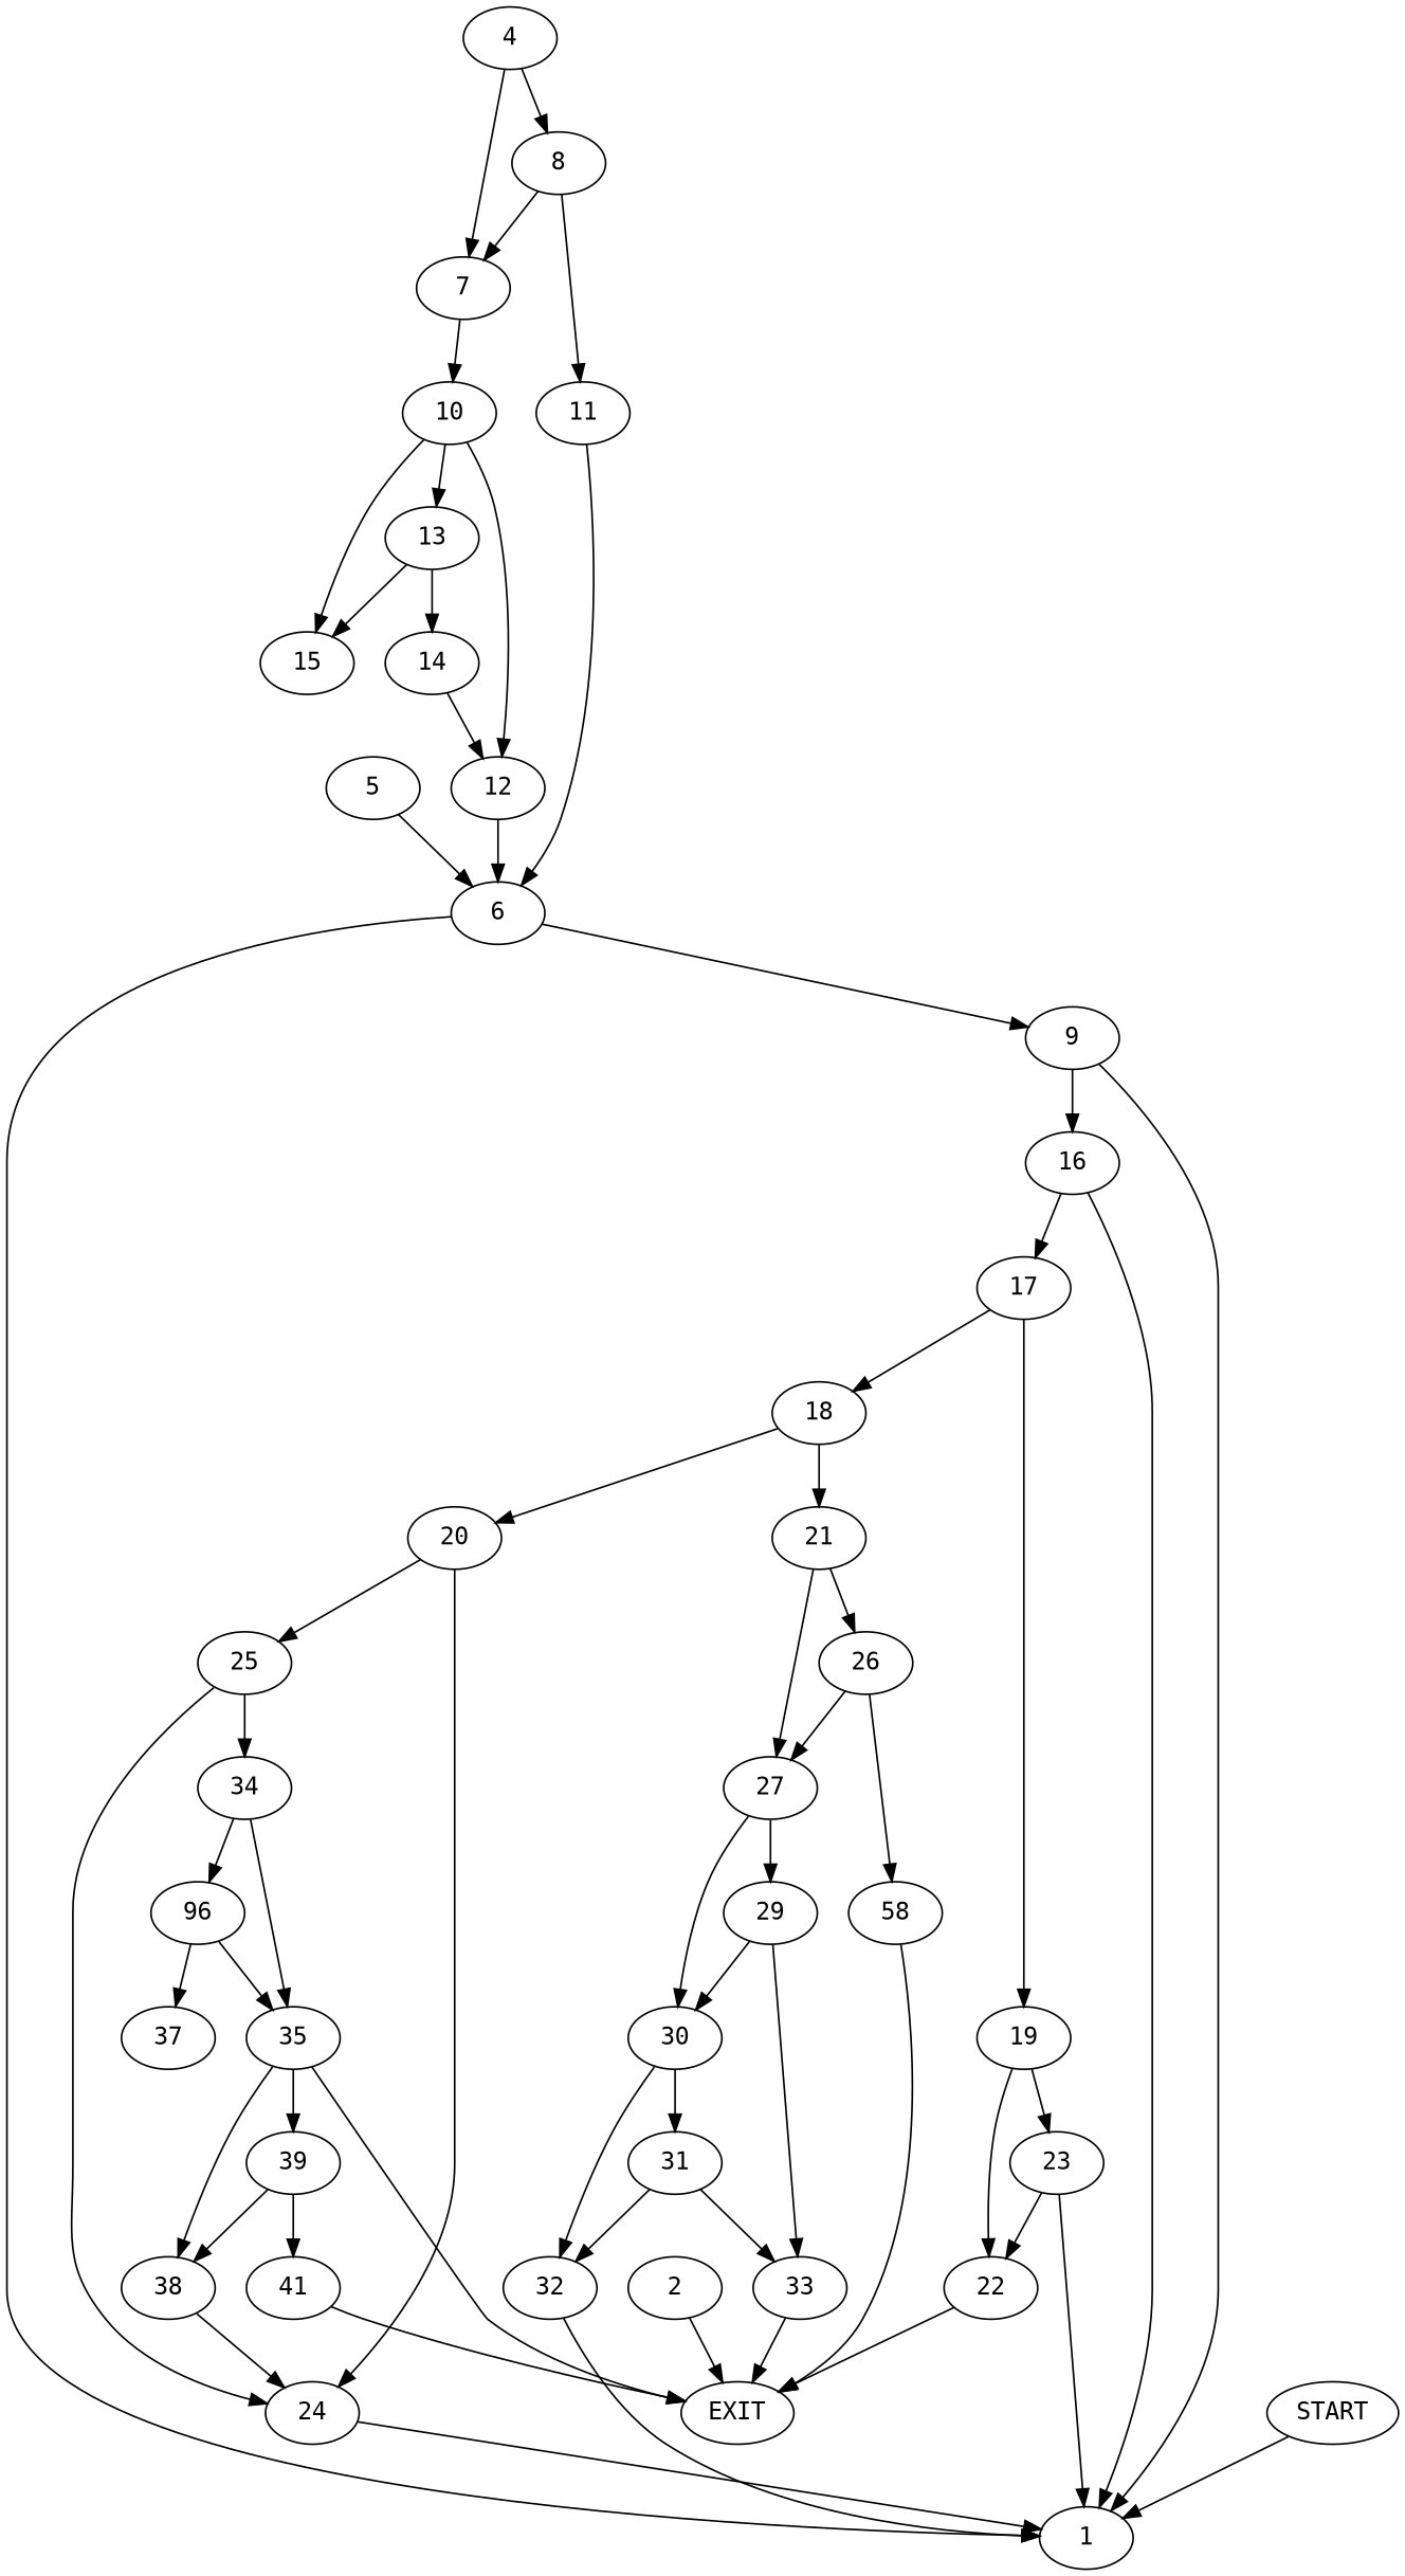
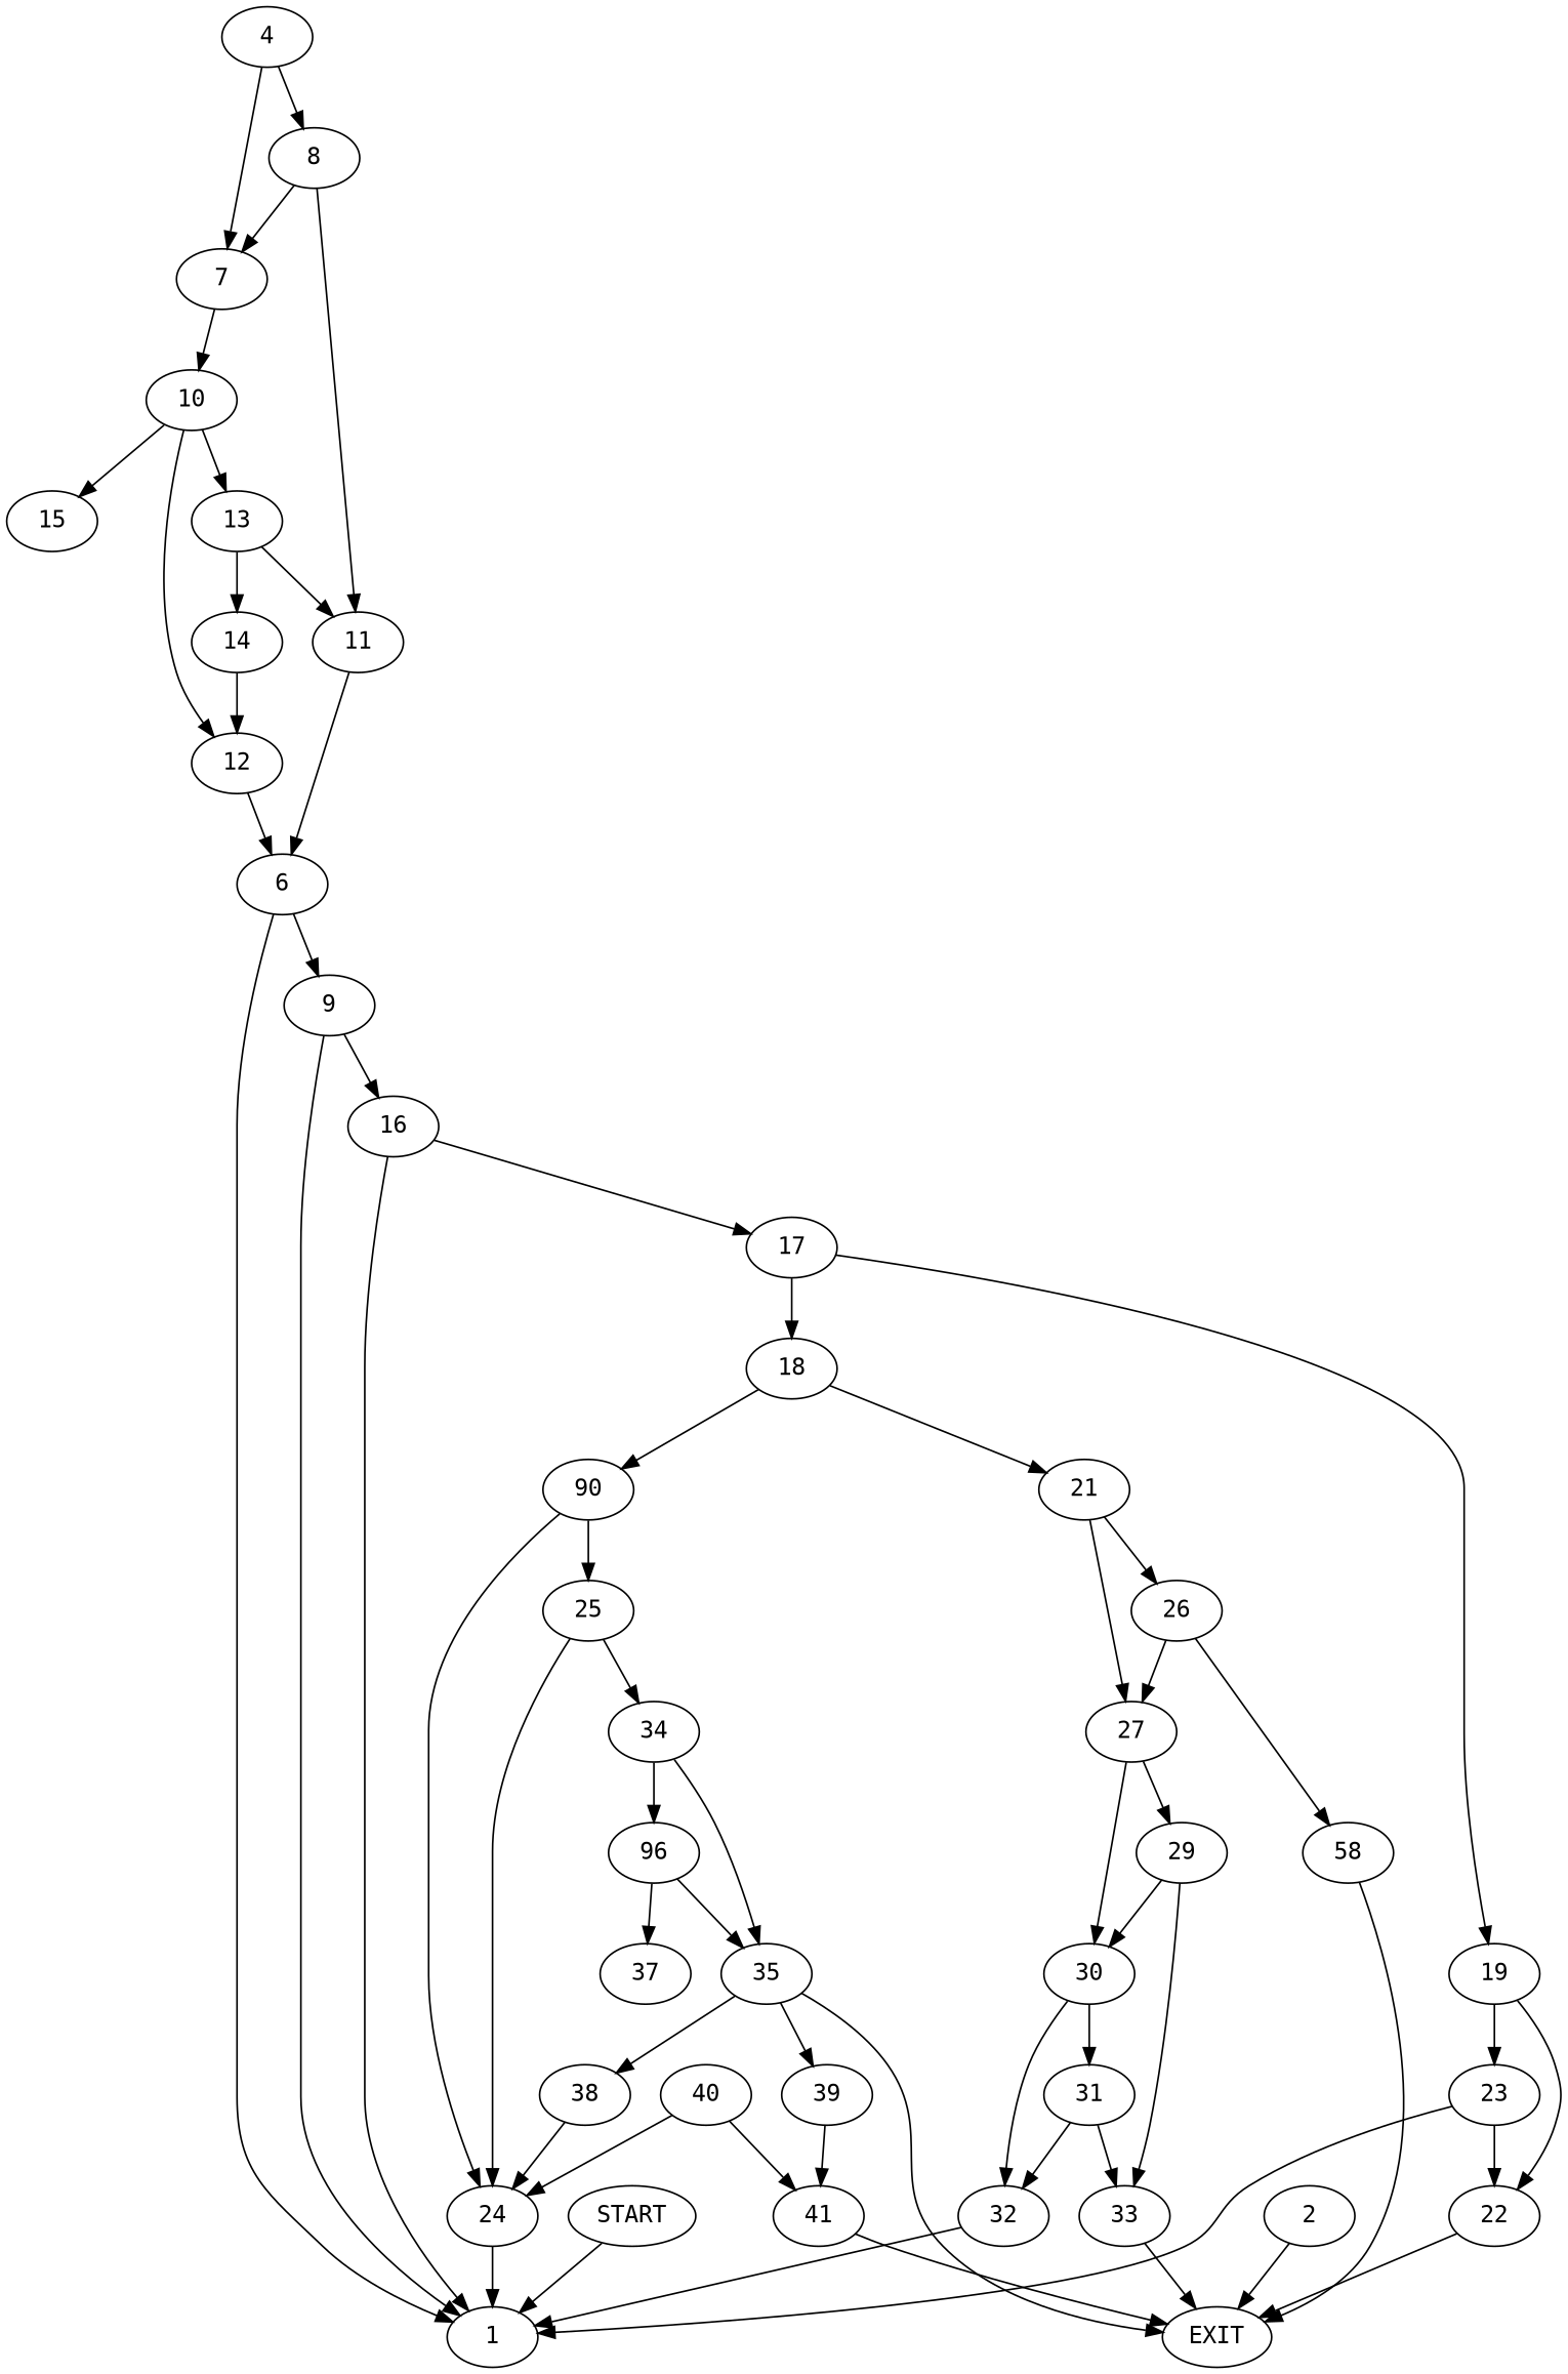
  digraph {
    fontname="DejaVu Sans Mono"
    node [fontname="DejaVu Sans Mono"]
    edge [fontname="DejaVu Sans Mono"]
    n1 [label=START]
    1
    n3 [label=EXIT]
    2
    4
    7
    8
-   5
    6
    10
    11
    9
    16
    12
    13
    15
    17
    14
    18
    19
-   20
+   20 [label=90]
    21
    22
    23
    24
    25
    26
    27
    34
    n30 [label=58]
    29
    30
    35
    n34 [label=96]
    33
    31
    32
    38
    39
    37
    41
+   40
    n1 -> 1
    2 -> n3
    4 -> 7
    4 -> 8
    7 -> 10
    8 -> 7
    8 -> 11
-   5 -> 6
    6 -> 1
    6 -> 9
    10 -> 12
    10 -> 13
    10 -> 15
    11 -> 6
    9 -> 1
    9 -> 16
    16 -> 1
    16 -> 17
    12 -> 6
-   13 -> 15
+   13 -> 11
    13 -> 14
    17 -> 18
    17 -> 19
    14 -> 12
    18 -> 20
    18 -> 21
    19 -> 22
    19 -> 23
    20 -> 24
    20 -> 25
    21 -> 26
    21 -> 27
    22 -> n3
    23 -> 1
    23 -> 22
    24 -> 1
    25 -> 24
    25 -> 34
    26 -> 27
    26 -> n30
    27 -> 29
    27 -> 30
    34 -> 35
    34 -> n34
    n30 -> n3
    29 -> 30
    29 -> 33
    30 -> 31
    30 -> 32
    35 -> n3
    35 -> 38
    35 -> 39
    n34 -> 35
    n34 -> 37
    33 -> n3
    31 -> 33
    31 -> 32
    32 -> 1
    38 -> 24
-   39 -> 38
    39 -> 41
    41 -> n3
+   40 -> 24
+   40 -> 41
  }
